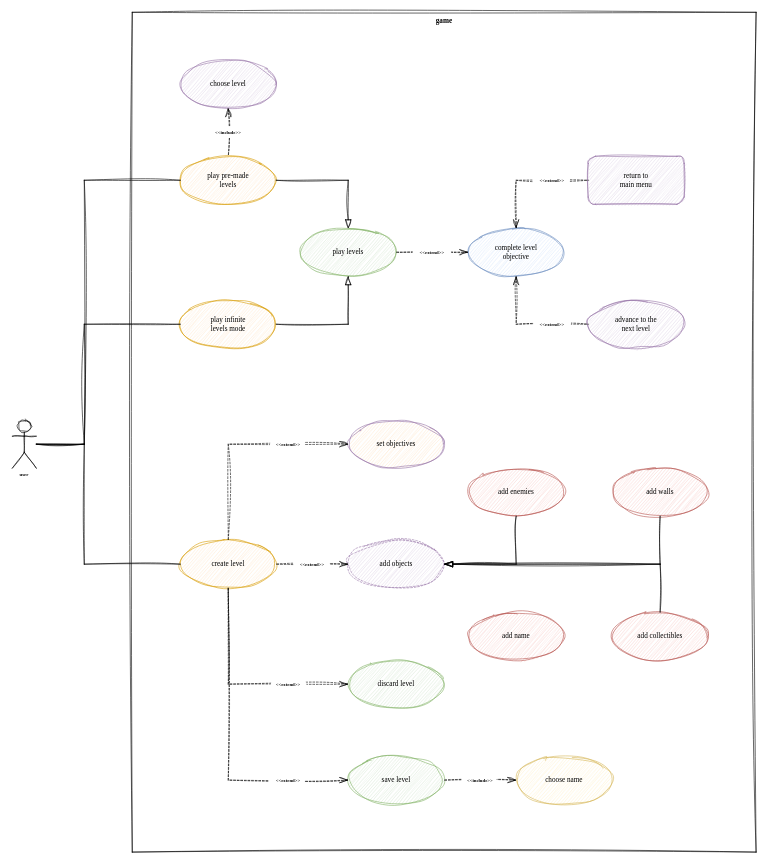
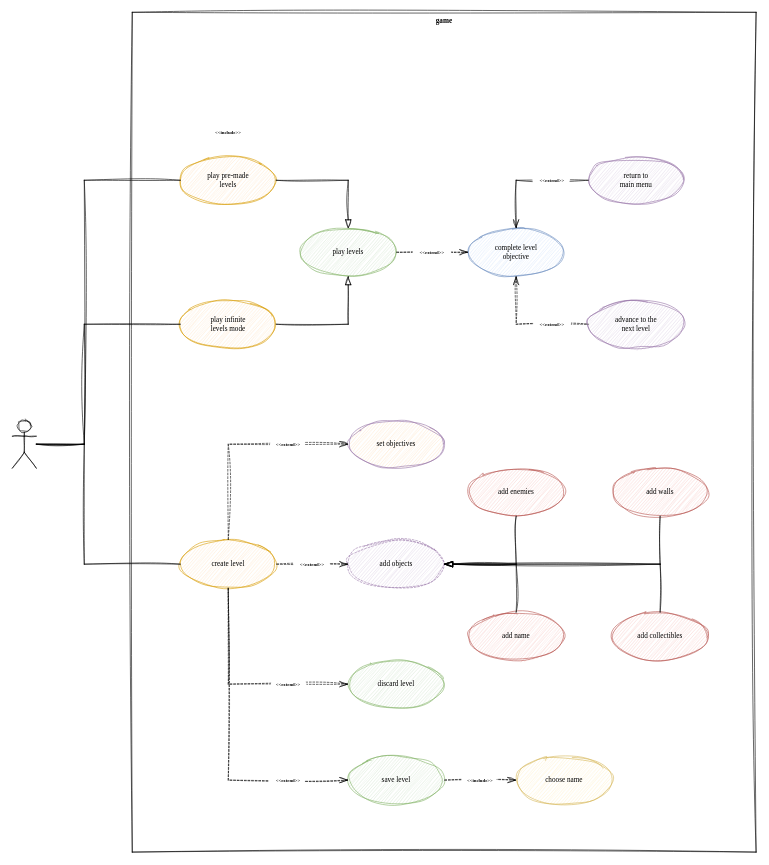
  <mxCell id="0" />
  <mxCell id="1" parent="0" />
  <mxCell id="2" value="&lt;b&gt;game&lt;/b&gt;" style="html=1;dropTarget=0;whiteSpace=wrap;fillColor=none;fontFamily=Source Sans Pro;verticalAlign=top;fillStyle=hatch;sketch=1;curveFitting=1;jiggle=2;" parent="1" vertex="1"><mxGeometry x="220" y="20" width="1040" height="1400" as="geometry" /></mxCell>
  <mxCell id="3" value="" style="shape=umlActor;verticalLabelPosition=bottom;verticalAlign=top;html=1;outlineConnect=0;fontFamily=Source Sans Pro;sketch=1;curveFitting=1;jiggle=2;" parent="1" vertex="1"><mxGeometry x="20" y="700" width="40" height="80" as="geometry" /></mxCell>
  <mxCell id="4" value="play levels" style="ellipse;whiteSpace=wrap;fillColor=#d5e8d4;fontFamily=Source Code Pro;html=1;strokeColor=#82b366;sketch=1;curveFitting=1;jiggle=2;" parent="1" vertex="1"><mxGeometry x="500" y="380" width="160" height="80" as="geometry" /></mxCell>
  <mxCell id="5" value="&lt;div&gt;play pre-made&lt;/div&gt;&lt;div&gt;levels&lt;/div&gt;" style="ellipse;whiteSpace=wrap;fillColor=#ffe6cc;fontFamily=Source Code Pro;html=1;strokeColor=#d79b00;sketch=1;curveFitting=1;jiggle=2;" parent="1" vertex="1"><mxGeometry x="300" y="260" width="160" height="80" as="geometry" /></mxCell>
- <mxCell id="6" value="choose level" style="ellipse;whiteSpace=wrap;fillColor=#e1d5e7;fontFamily=Source Code Pro;html=1;strokeColor=#9673a6;sketch=1;curveFitting=1;jiggle=2;" parent="1" vertex="1"><mxGeometry x="300" y="100" width="160" height="80" as="geometry" /></mxCell>
  <mxCell id="7" value="&lt;div&gt;play infinite&lt;/div&gt;&lt;div&gt;levels mode&lt;/div&gt;" style="ellipse;whiteSpace=wrap;fillColor=#ffe6cc;fontFamily=Source Code Pro;html=1;strokeColor=#d79b00;sketch=1;curveFitting=1;jiggle=2;" parent="1" vertex="1"><mxGeometry x="300" y="500" width="160" height="80" as="geometry" /></mxCell>
  <mxCell id="8" value="&lt;div&gt;complete level&lt;/div&gt;&lt;div&gt;objective&lt;br&gt;&lt;/div&gt;" style="ellipse;whiteSpace=wrap;fillColor=#dae8fc;fontFamily=Source Code Pro;html=1;strokeColor=#6c8ebf;sketch=1;curveFitting=1;jiggle=2;" parent="1" vertex="1"><mxGeometry x="780" y="380" width="160" height="80" as="geometry" /></mxCell>
- <mxCell id="9" value="" style="endArrow=none;html=1;endSize=12;startArrow=openThin;startSize=12;startFill=0;edgeStyle=orthogonalEdgeStyle;align=center;verticalAlign=middle;rounded=0;endFill=0;fontFamily=Source Code Pro;fontSize=8;labelBackgroundColor=none;fontStyle=1;dashed=1;flowAnimation=0;sketch=1;curveFitting=1;jiggle=2;" parent="1" source="6" target="5" edge="1"><mxGeometry x="0.95" relative="1" as="geometry"><mxPoint x="430" y="390" as="sourcePoint" /><mxPoint x="550" y="310" as="targetPoint" /><mxPoint as="offset" /><Array as="points" /></mxGeometry></mxCell>
  <mxCell id="10" value="&amp;lt;&amp;lt;include&amp;gt;&amp;gt;" style="text;html=1;align=center;verticalAlign=middle;whiteSpace=wrap;rounded=0;fontSize=8;fontStyle=1;fontFamily=Source Code Pro;fillColor=default;sketch=1;curveFitting=1;jiggle=2;" parent="1" vertex="1"><mxGeometry x="350" y="210" width="60" height="20" as="geometry" /></mxCell>
  <mxCell id="11" value="" style="endArrow=blockThin;html=1;endSize=12;startArrow=none;startSize=12;startFill=0;edgeStyle=orthogonalEdgeStyle;align=center;verticalAlign=middle;rounded=0;endFill=0;fontFamily=Source Code Pro;fontSize=8;labelBackgroundColor=none;fontStyle=1;sketch=1;curveFitting=1;jiggle=2;" parent="1" source="5" target="4" edge="1"><mxGeometry x="0.95" relative="1" as="geometry"><mxPoint x="430" y="350" as="sourcePoint" /><mxPoint x="430" y="220" as="targetPoint" /><mxPoint as="offset" /><Array as="points" /></mxGeometry></mxCell>
  <mxCell id="12" value="" style="endArrow=blockThin;html=1;endSize=12;startArrow=none;startSize=12;startFill=0;edgeStyle=orthogonalEdgeStyle;align=center;verticalAlign=middle;rounded=0;endFill=0;fontFamily=Source Code Pro;fontSize=8;labelBackgroundColor=none;fontStyle=1;sketch=1;curveFitting=1;jiggle=2;" parent="1" source="7" target="4" edge="1"><mxGeometry x="0.95" relative="1" as="geometry"><mxPoint x="550" y="310" as="sourcePoint" /><mxPoint x="430" y="390" as="targetPoint" /><mxPoint as="offset" /><Array as="points" /></mxGeometry></mxCell>
- <mxCell id="13" value="&lt;div&gt;return to&lt;/div&gt;&lt;div&gt;main menu&lt;/div&gt;" style="whiteSpace=wrap;fillColor=#e1d5e7;fontFamily=Source Code Pro;html=1;strokeColor=#9673a6;sketch=1;curveFitting=1;jiggle=2;rounded=1;" parent="1" vertex="1"><mxGeometry x="980" y="260" width="160" height="80" as="geometry" /></mxCell>
+ <mxCell id="13" value="&lt;div&gt;return to&lt;/div&gt;&lt;div&gt;main menu&lt;/div&gt;" style="ellipse;whiteSpace=wrap;fillColor=#e1d5e7;fontFamily=Source Code Pro;html=1;strokeColor=#9673a6;sketch=1;curveFitting=1;jiggle=2;" parent="1" vertex="1"><mxGeometry x="980" y="260" width="160" height="80" as="geometry" /></mxCell>
  <mxCell id="14" value="&lt;div&gt;advance to the&lt;/div&gt;&lt;div&gt;next level&lt;/div&gt;" style="ellipse;whiteSpace=wrap;fillColor=#e1d5e7;fontFamily=Source Code Pro;html=1;strokeColor=#9673a6;sketch=1;curveFitting=1;jiggle=2;" parent="1" vertex="1"><mxGeometry x="980" y="500" width="160" height="80" as="geometry" /></mxCell>
- <mxCell id="15" value="" style="endArrow=none;html=1;endSize=12;startArrow=openThin;startSize=12;startFill=0;edgeStyle=orthogonalEdgeStyle;align=center;verticalAlign=middle;rounded=0;endFill=0;fontFamily=Source Code Pro;fontSize=8;labelBackgroundColor=none;fontStyle=1;dashed=1;flowAnimation=0;sketch=1;curveFitting=1;jiggle=2;" parent="1" source="8" target="13" edge="1"><mxGeometry x="0.95" relative="1" as="geometry"><mxPoint x="920" y="230" as="sourcePoint" /><mxPoint x="920" y="310" as="targetPoint" /><mxPoint as="offset" /><Array as="points"><mxPoint x="860" y="300" /></Array></mxGeometry></mxCell>
+ <mxCell id="15" value="" style="endArrow=none;html=1;endSize=12;startArrow=openThin;startSize=12;startFill=0;edgeStyle=orthogonalEdgeStyle;align=center;verticalAlign=middle;rounded=0;endFill=0;fontFamily=Source Code Pro;fontSize=8;labelBackgroundColor=none;fontStyle=1;dashed=0;flowAnimation=0;sketch=1;curveFitting=1;jiggle=2;" parent="1" source="8" target="13" edge="1"><mxGeometry x="0.95" relative="1" as="geometry"><mxPoint x="920" y="230" as="sourcePoint" /><mxPoint x="920" y="310" as="targetPoint" /><mxPoint as="offset" /><Array as="points"><mxPoint x="860" y="300" /></Array></mxGeometry></mxCell>
  <mxCell id="16" value="" style="endArrow=none;html=1;endSize=12;startArrow=openThin;startSize=12;startFill=0;edgeStyle=orthogonalEdgeStyle;align=center;verticalAlign=middle;rounded=0;endFill=0;fontFamily=Source Code Pro;fontSize=8;labelBackgroundColor=none;fontStyle=1;dashed=1;flowAnimation=0;sketch=1;curveFitting=1;jiggle=2;" parent="1" source="8" target="14" edge="1"><mxGeometry x="0.95" relative="1" as="geometry"><mxPoint x="870" y="390" as="sourcePoint" /><mxPoint x="930" y="540" as="targetPoint" /><mxPoint as="offset" /><Array as="points"><mxPoint x="860" y="540" /></Array></mxGeometry></mxCell>
  <mxCell id="17" value="&amp;lt;&amp;lt;extend&amp;gt;&amp;gt;" style="text;html=1;align=center;verticalAlign=middle;whiteSpace=wrap;rounded=0;fontSize=8;fontStyle=1;fontFamily=Source Code Pro;fillColor=default;sketch=1;curveFitting=1;jiggle=2;" parent="1" vertex="1"><mxGeometry x="890" y="290" width="60" height="20" as="geometry" /></mxCell>
  <mxCell id="18" value="&amp;lt;&amp;lt;extend&amp;gt;&amp;gt;" style="text;html=1;align=center;verticalAlign=middle;whiteSpace=wrap;rounded=0;fontSize=8;fontStyle=1;fontFamily=Source Code Pro;fillColor=default;sketch=1;curveFitting=1;jiggle=2;" parent="1" vertex="1"><mxGeometry x="890" y="530" width="60" height="20" as="geometry" /></mxCell>
  <mxCell id="19" value="create level" style="ellipse;whiteSpace=wrap;fillColor=#ffe6cc;fontFamily=Source Code Pro;html=1;strokeColor=#d79b00;sketch=1;curveFitting=1;jiggle=2;" parent="1" vertex="1"><mxGeometry x="300" y="900" width="160" height="80" as="geometry" /></mxCell>
  <mxCell id="20" value="add objects" style="ellipse;whiteSpace=wrap;fillColor=#e1d5e7;fontFamily=Source Code Pro;html=1;strokeColor=#9673a6;sketch=1;curveFitting=1;jiggle=2;dashed=1;" parent="1" vertex="1"><mxGeometry x="580" y="900" width="160" height="80" as="geometry" /></mxCell>
  <mxCell id="21" value="set objectives" style="ellipse;whiteSpace=wrap;fillColor=#ffe6cc;fontFamily=Source Code Pro;html=1;strokeColor=#9673a6;sketch=1;curveFitting=1;jiggle=2;" parent="1" vertex="1"><mxGeometry x="580" y="700" width="160" height="80" as="geometry" /></mxCell>
  <mxCell id="22" value="add enemies" style="ellipse;whiteSpace=wrap;fillColor=#f8cecc;fontFamily=Source Code Pro;html=1;strokeColor=#b85450;sketch=1;curveFitting=1;jiggle=2;" parent="1" vertex="1"><mxGeometry x="780" y="780" width="160" height="80" as="geometry" /></mxCell>
  <mxCell id="23" value="add walls" style="ellipse;whiteSpace=wrap;fillColor=#f8cecc;fontFamily=Source Code Pro;html=1;strokeColor=#b85450;sketch=1;curveFitting=1;jiggle=2;" parent="1" vertex="1"><mxGeometry x="1020" y="780" width="160" height="80" as="geometry" /></mxCell>
  <mxCell id="24" value="add name" style="ellipse;whiteSpace=wrap;fillColor=#f8cecc;fontFamily=Source Code Pro;html=1;strokeColor=#b85450;sketch=1;curveFitting=1;jiggle=2;" parent="1" vertex="1"><mxGeometry x="780" y="1020" width="160" height="80" as="geometry" /></mxCell>
  <mxCell id="25" value="&lt;div&gt;add collectibles&lt;/div&gt;" style="ellipse;whiteSpace=wrap;fillColor=#f8cecc;fontFamily=Source Code Pro;html=1;strokeColor=#b85450;sketch=1;curveFitting=1;jiggle=2;" parent="1" vertex="1"><mxGeometry x="1020" y="1020" width="160" height="80" as="geometry" /></mxCell>
  <mxCell id="26" value="" style="endArrow=blockThin;html=1;endSize=12;startArrow=none;startSize=12;startFill=0;edgeStyle=orthogonalEdgeStyle;align=center;verticalAlign=middle;rounded=0;endFill=0;fontFamily=Source Code Pro;fontSize=8;labelBackgroundColor=none;fontStyle=1;sketch=1;curveFitting=1;jiggle=2;" parent="1" source="22" target="20" edge="1"><mxGeometry x="0.95" relative="1" as="geometry"><mxPoint x="1000" y="890" as="sourcePoint" /><mxPoint x="880" y="970" as="targetPoint" /><mxPoint as="offset" /><Array as="points"><mxPoint x="860" y="940" /></Array></mxGeometry></mxCell>
+ <mxCell id="27" value="" style="endArrow=blockThin;html=1;endSize=12;startArrow=none;startSize=12;startFill=0;edgeStyle=orthogonalEdgeStyle;align=center;verticalAlign=middle;rounded=0;endFill=0;fontFamily=Source Code Pro;fontSize=8;labelBackgroundColor=none;fontStyle=1;sketch=1;curveFitting=1;jiggle=2;" parent="1" source="24" target="20" edge="1"><mxGeometry x="0.95" relative="1" as="geometry"><mxPoint x="830" y="870" as="sourcePoint" /><mxPoint x="750" y="950" as="targetPoint" /><mxPoint as="offset" /><Array as="points"><mxPoint x="860" y="940" /></Array></mxGeometry></mxCell>
  <mxCell id="28" value="" style="endArrow=blockThin;html=1;endSize=12;startArrow=none;startSize=12;startFill=0;edgeStyle=orthogonalEdgeStyle;align=center;verticalAlign=middle;rounded=0;endFill=0;fontFamily=Source Code Pro;fontSize=8;labelBackgroundColor=none;fontStyle=1;sketch=1;curveFitting=1;jiggle=2;" parent="1" source="23" target="20" edge="1"><mxGeometry x="0.95" relative="1" as="geometry"><mxPoint x="840" y="880" as="sourcePoint" /><mxPoint x="760" y="960" as="targetPoint" /><mxPoint as="offset" /><Array as="points"><mxPoint x="1100" y="940" /></Array></mxGeometry></mxCell>
  <mxCell id="29" value="" style="endArrow=blockThin;html=1;endSize=12;startArrow=none;startSize=12;startFill=0;edgeStyle=orthogonalEdgeStyle;align=center;verticalAlign=middle;rounded=0;endFill=0;fontFamily=Source Code Pro;fontSize=8;labelBackgroundColor=none;fontStyle=1;sketch=1;curveFitting=1;jiggle=2;" parent="1" source="25" target="20" edge="1"><mxGeometry x="0.95" relative="1" as="geometry"><mxPoint x="1110" y="870" as="sourcePoint" /><mxPoint x="750" y="950" as="targetPoint" /><mxPoint as="offset" /><Array as="points"><mxPoint x="1100" y="940" /></Array></mxGeometry></mxCell>
  <mxCell id="30" value="save level" style="ellipse;whiteSpace=wrap;fillColor=#d5e8d4;fontFamily=Source Code Pro;html=1;strokeColor=#82b366;sketch=1;curveFitting=1;jiggle=2;" parent="1" vertex="1"><mxGeometry x="580" y="1260" width="160" height="80" as="geometry" /></mxCell>
  <mxCell id="31" value="discard level" style="ellipse;whiteSpace=wrap;fillColor=#d5e8d4;fontFamily=Source Code Pro;html=1;strokeColor=#82b366;sketch=1;curveFitting=1;jiggle=2;" parent="1" vertex="1"><mxGeometry x="580" y="1100" width="160" height="80" as="geometry" /></mxCell>
  <mxCell id="32" value="choose name" style="ellipse;whiteSpace=wrap;fillColor=#fff2cc;fontFamily=Source Code Pro;html=1;strokeColor=#d6b656;sketch=1;curveFitting=1;jiggle=2;" parent="1" vertex="1"><mxGeometry x="860" y="1260" width="160" height="80" as="geometry" /></mxCell>
  <mxCell id="33" value="" style="endArrow=none;html=1;endSize=12;startArrow=openThin;startSize=12;startFill=0;edgeStyle=orthogonalEdgeStyle;align=center;verticalAlign=middle;rounded=0;endFill=0;fontFamily=Source Code Pro;fontSize=8;labelBackgroundColor=none;fontStyle=1;dashed=1;flowAnimation=0;sketch=1;curveFitting=1;jiggle=2;" parent="1" source="32" target="30" edge="1"><mxGeometry x="0.95" relative="1" as="geometry"><mxPoint x="750" y="1150" as="sourcePoint" /><mxPoint x="870" y="1230" as="targetPoint" /><mxPoint as="offset" /><Array as="points"><mxPoint x="700" y="1300" /><mxPoint x="700" y="1300" /></Array></mxGeometry></mxCell>
  <mxCell id="34" value="&amp;lt;&amp;lt;include&amp;gt;&amp;gt;" style="text;html=1;align=center;verticalAlign=middle;whiteSpace=wrap;rounded=0;fontSize=8;fontStyle=1;fontFamily=Source Code Pro;fillColor=default;sketch=1;curveFitting=1;jiggle=2;" parent="1" vertex="1"><mxGeometry x="770" y="1290" width="60" height="20" as="geometry" /></mxCell>
  <mxCell id="35" value="" style="endArrow=none;html=1;endSize=12;startArrow=openThin;startSize=12;startFill=0;edgeStyle=orthogonalEdgeStyle;align=center;verticalAlign=middle;rounded=0;endFill=0;fontFamily=Source Code Pro;fontSize=8;labelBackgroundColor=none;fontStyle=1;dashed=1;flowAnimation=0;sketch=1;curveFitting=1;jiggle=2;" parent="1" source="8" target="4" edge="1"><mxGeometry x="0.95" relative="1" as="geometry"><mxPoint x="700.03" y="470" as="sourcePoint" /><mxPoint x="820.03" y="550" as="targetPoint" /><mxPoint as="offset" /><Array as="points"><mxPoint x="670" y="420" /><mxPoint x="670" y="420" /></Array></mxGeometry></mxCell>
  <mxCell id="36" value="&amp;lt;&amp;lt;extend&amp;gt;&amp;gt;" style="text;html=1;align=center;verticalAlign=middle;whiteSpace=wrap;rounded=0;fontSize=8;fontStyle=1;fontFamily=Source Code Pro;fillColor=default;sketch=1;curveFitting=1;jiggle=2;" parent="1" vertex="1"><mxGeometry x="690" y="410" width="60" height="20" as="geometry" /></mxCell>
  <mxCell id="37" value="" style="endArrow=none;html=1;endSize=12;startArrow=openThin;startSize=12;startFill=0;edgeStyle=orthogonalEdgeStyle;align=center;verticalAlign=middle;rounded=0;endFill=0;fontFamily=Source Code Pro;fontSize=8;labelBackgroundColor=none;fontStyle=1;dashed=1;flowAnimation=0;sketch=1;curveFitting=1;jiggle=2;" parent="1" source="20" target="19" edge="1"><mxGeometry x="0.95" relative="1" as="geometry"><mxPoint x="410" y="760" as="sourcePoint" /><mxPoint x="530" y="840" as="targetPoint" /><mxPoint as="offset" /><Array as="points"><mxPoint x="370" y="930" /><mxPoint x="370" y="930" /></Array></mxGeometry></mxCell>
  <mxCell id="38" value="" style="endArrow=none;html=1;endSize=12;startArrow=openThin;startSize=12;startFill=0;edgeStyle=orthogonalEdgeStyle;align=center;verticalAlign=middle;rounded=0;endFill=0;fontFamily=Source Code Pro;fontSize=8;labelBackgroundColor=none;fontStyle=1;dashed=1;flowAnimation=0;sketch=1;curveFitting=1;jiggle=2;" parent="1" source="21" target="19" edge="1"><mxGeometry x="0.95" relative="1" as="geometry"><mxPoint x="450" y="1000" as="sourcePoint" /><mxPoint x="570" y="1080" as="targetPoint" /><mxPoint as="offset" /><Array as="points"><mxPoint x="380" y="740" /></Array></mxGeometry></mxCell>
  <mxCell id="39" value="" style="endArrow=none;html=1;endSize=12;startArrow=openThin;startSize=12;startFill=0;edgeStyle=orthogonalEdgeStyle;align=center;verticalAlign=middle;rounded=0;endFill=0;fontFamily=Source Code Pro;fontSize=8;labelBackgroundColor=none;fontStyle=1;dashed=1;flowAnimation=0;sketch=1;curveFitting=1;jiggle=2;" parent="1" source="30" target="19" edge="1"><mxGeometry x="0.95" relative="1" as="geometry"><mxPoint x="570" y="1340" as="sourcePoint" /><mxPoint x="490" y="1160" as="targetPoint" /><mxPoint as="offset" /><Array as="points"><mxPoint x="380" y="1300" /></Array></mxGeometry></mxCell>
  <mxCell id="40" value="" style="endArrow=none;html=1;endSize=12;startArrow=openThin;startSize=12;startFill=0;edgeStyle=orthogonalEdgeStyle;align=center;verticalAlign=middle;rounded=0;endFill=0;fontFamily=Source Code Pro;fontSize=8;labelBackgroundColor=none;fontStyle=1;dashed=1;flowAnimation=0;sketch=1;curveFitting=1;jiggle=2;" parent="1" source="31" target="19" edge="1"><mxGeometry x="0.95" relative="1" as="geometry"><mxPoint x="220" y="960" as="sourcePoint" /><mxPoint x="340" y="1040" as="targetPoint" /><mxPoint as="offset" /><Array as="points"><mxPoint x="380" y="1140" /></Array></mxGeometry></mxCell>
  <mxCell id="41" value="&amp;lt;&amp;lt;extend&amp;gt;&amp;gt;" style="text;html=1;align=center;verticalAlign=middle;whiteSpace=wrap;rounded=0;fontSize=8;fontStyle=1;fontFamily=Source Code Pro;fillColor=default;sketch=1;curveFitting=1;jiggle=2;" parent="1" vertex="1"><mxGeometry x="490" y="930" width="60" height="20" as="geometry" /></mxCell>
  <mxCell id="42" value="&amp;lt;&amp;lt;extend&amp;gt;&amp;gt;" style="text;html=1;align=center;verticalAlign=middle;whiteSpace=wrap;rounded=0;fontSize=8;fontStyle=1;fontFamily=Source Code Pro;fillColor=default;sketch=1;curveFitting=1;jiggle=2;" parent="1" vertex="1"><mxGeometry x="450" y="730" width="60" height="20" as="geometry" /></mxCell>
  <mxCell id="43" value="&amp;lt;&amp;lt;extend&amp;gt;&amp;gt;" style="text;html=1;align=center;verticalAlign=middle;whiteSpace=wrap;rounded=0;fontSize=8;fontStyle=1;fontFamily=Source Code Pro;fillColor=default;sketch=1;curveFitting=1;jiggle=2;" parent="1" vertex="1"><mxGeometry x="450" y="1130" width="60" height="20" as="geometry" /></mxCell>
  <mxCell id="44" value="&amp;lt;&amp;lt;extend&amp;gt;&amp;gt;" style="text;html=1;align=center;verticalAlign=middle;whiteSpace=wrap;rounded=0;fontSize=8;fontStyle=1;fontFamily=Source Code Pro;fillColor=default;sketch=1;curveFitting=1;jiggle=2;" parent="1" vertex="1"><mxGeometry x="450" y="1290" width="60" height="20" as="geometry" /></mxCell>
  <mxCell id="45" value="" style="endArrow=none;html=1;endSize=12;startArrow=none;startSize=12;startFill=0;edgeStyle=orthogonalEdgeStyle;align=center;verticalAlign=middle;rounded=0;endFill=0;fontFamily=Source Code Pro;fontSize=8;labelBackgroundColor=none;fontStyle=1;sketch=1;curveFitting=1;jiggle=2;" parent="1" source="19" target="3" edge="1"><mxGeometry x="0.95" relative="1" as="geometry"><mxPoint x="200" y="840" as="sourcePoint" /><mxPoint x="80" y="840" as="targetPoint" /><mxPoint as="offset" /><Array as="points"><mxPoint x="140" y="940" /><mxPoint x="140" y="740" /></Array></mxGeometry></mxCell>
  <mxCell id="46" value="" style="endArrow=none;html=1;endSize=12;startArrow=none;startSize=12;startFill=0;edgeStyle=orthogonalEdgeStyle;align=center;verticalAlign=middle;rounded=0;endFill=0;fontFamily=Source Code Pro;fontSize=8;labelBackgroundColor=none;fontStyle=1;sketch=1;curveFitting=1;jiggle=2;" parent="1" source="7" target="3" edge="1"><mxGeometry x="0.95" relative="1" as="geometry"><mxPoint x="180" y="1050" as="sourcePoint" /><mxPoint x="60" y="1050" as="targetPoint" /><mxPoint as="offset" /><Array as="points"><mxPoint x="140" y="540" /><mxPoint x="140" y="740" /></Array></mxGeometry></mxCell>
  <mxCell id="47" value="" style="endArrow=none;html=1;endSize=12;startArrow=none;startSize=12;startFill=0;edgeStyle=orthogonalEdgeStyle;align=center;verticalAlign=middle;rounded=0;endFill=0;fontFamily=Source Code Pro;fontSize=8;labelBackgroundColor=none;fontStyle=1;sketch=1;curveFitting=1;jiggle=2;" parent="1" source="5" target="3" edge="1"><mxGeometry x="0.95" relative="1" as="geometry"><mxPoint x="200" y="450" as="sourcePoint" /><mxPoint x="80" y="450" as="targetPoint" /><mxPoint as="offset" /><Array as="points"><mxPoint x="140" y="300" /><mxPoint x="140" y="740" /></Array></mxGeometry></mxCell>
- <mxCell id="48" value="user" style="text;html=1;align=center;verticalAlign=middle;whiteSpace=wrap;rounded=0;fontSize=8;fontStyle=1;fontFamily=Source Code Pro;fillColor=default;sketch=1;curveFitting=1;jiggle=2;" parent="1" vertex="1"><mxGeometry x="20" y="780" width="40" height="20" as="geometry" /></mxCell>
